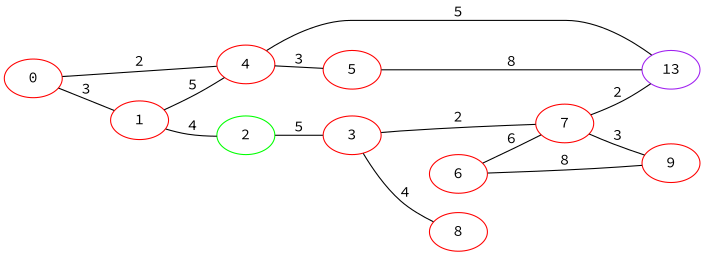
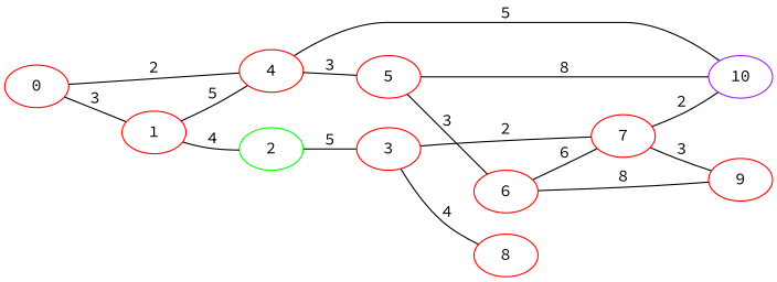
  graph {
    fontname="Source Code Pro"
    rankdir=LR
    node [color=red fontname="Source Code Pro" weight=1]
    edge [fontname="Source Code Pro"]
    0
    1
    4
    2 [color=green weight=2]
    5
-   10 [color=purple weight=4 label=13]
+   10 [color=purple weight=4]
    3
    7
    8
    9
    6
    0 -- 1 [label=3]
    0 -- 4 [label=2]
    1 -- 4 [label=5]
    1 -- 2 [label=4]
    4 -- 5 [label=3]
    4 -- 10 [label=5]
    2 -- 3 [label=5]
    5 -- 10 [label=8]
+   5 -- 6 [label=3]
    3 -- 7 [label=2]
    3 -- 8 [label=4]
    7 -- 10 [label=2]
    7 -- 9 [label=3]
    6 -- 7 [label=6]
    6 -- 9 [label=8]
  }
